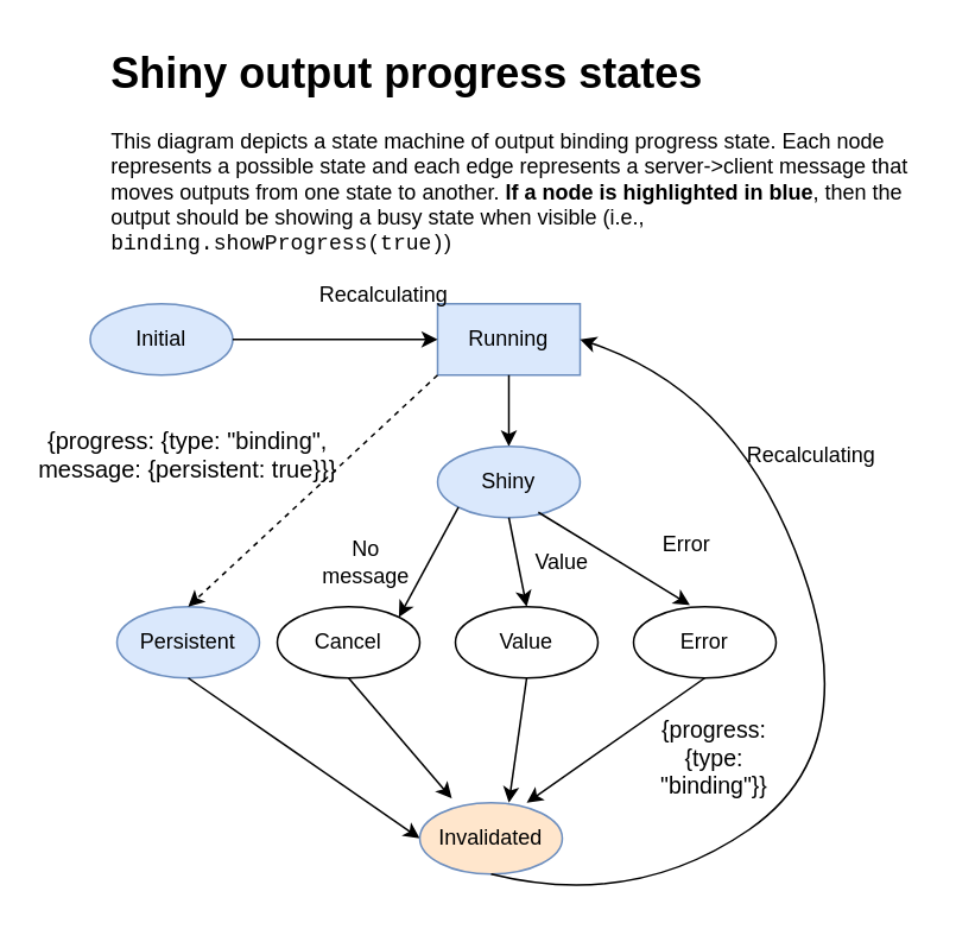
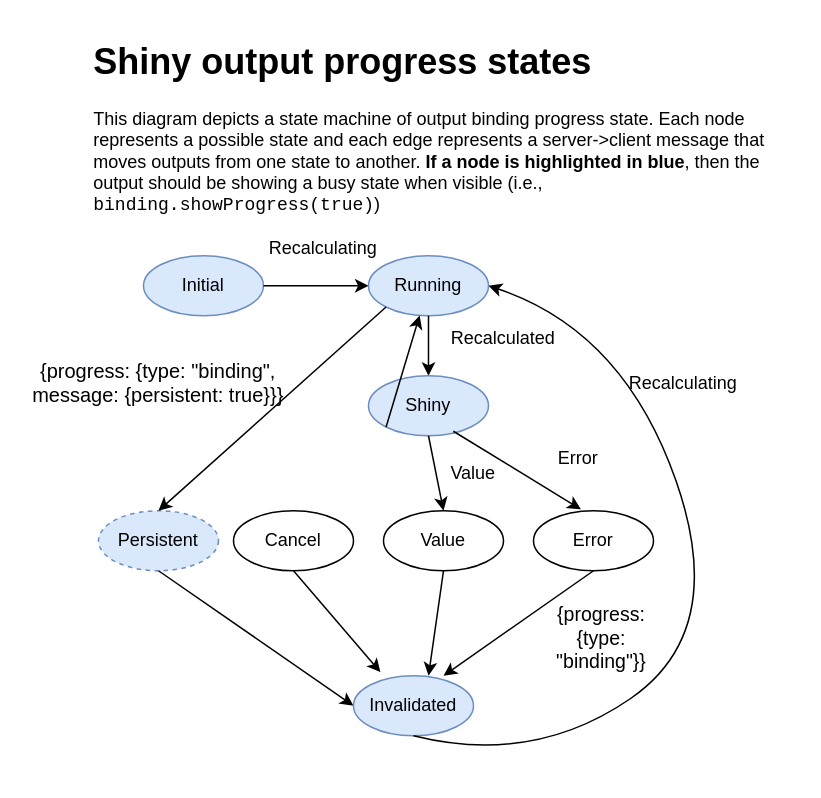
  <mxCell id="0" />
  <mxCell id="1" parent="0" />
- <mxCell id="2" value="Initial" style="ellipse;whiteSpace=wrap;html=1;fillColor=#dae8fc;strokeColor=#6c8ebf;" vertex="1" parent="1"><mxGeometry x="50" y="170" width="80" height="40" as="geometry" /></mxCell>
- <mxCell id="3" value="Running" style="whiteSpace=wrap;html=1;fillColor=#dae8fc;strokeColor=#6c8ebf;rounded=0;" vertex="1" parent="1"><mxGeometry x="245" y="170" width="80" height="40" as="geometry" /></mxCell>
+ <mxCell id="2" value="Initial" style="ellipse;whiteSpace=wrap;html=1;fillColor=#dae8fc;strokeColor=#6c8ebf;" vertex="1" parent="1"><mxGeometry x="95" y="170" width="80" height="40" as="geometry" /></mxCell>
+ <mxCell id="3" value="Running" style="ellipse;whiteSpace=wrap;html=1;fillColor=#dae8fc;strokeColor=#6c8ebf;" vertex="1" parent="1"><mxGeometry x="245" y="170" width="80" height="40" as="geometry" /></mxCell>
  <mxCell id="4" value="" style="endArrow=classic;html=1;rounded=0;exitX=1;exitY=0.5;exitDx=0;exitDy=0;entryX=0;entryY=0.5;entryDx=0;entryDy=0;" edge="1" parent="1" source="2" target="3"><mxGeometry width="50" height="50" relative="1" as="geometry"><mxPoint x="235" y="380" as="sourcePoint" /><mxPoint x="285" y="170" as="targetPoint" /></mxGeometry></mxCell>
  <mxCell id="5" value="Recalculating" style="text;html=1;align=center;verticalAlign=middle;whiteSpace=wrap;rounded=0;" vertex="1" parent="1"><mxGeometry x="185" y="150" width="60" height="30" as="geometry" /></mxCell>
  <mxCell id="6" value="" style="endArrow=classic;html=1;rounded=0;exitX=0.5;exitY=1;exitDx=0;exitDy=0;" edge="1" parent="1" source="3"><mxGeometry width="50" height="50" relative="1" as="geometry"><mxPoint x="295" y="120" as="sourcePoint" /><mxPoint x="285" y="250" as="targetPoint" /></mxGeometry></mxCell>
  <mxCell id="7" value="Shiny" style="ellipse;whiteSpace=wrap;html=1;fillColor=#dae8fc;strokeColor=#6c8ebf;" vertex="1" parent="1"><mxGeometry x="245" y="250" width="80" height="40" as="geometry" /></mxCell>
+ <mxCell id="8" value="Recalculated" style="text;html=1;align=center;verticalAlign=middle;whiteSpace=wrap;rounded=0;" vertex="1" parent="1"><mxGeometry x="305" y="210" width="60" height="30" as="geometry" /></mxCell>
  <mxCell id="9" value="" style="endArrow=classic;html=1;rounded=0;exitX=0.5;exitY=1;exitDx=0;exitDy=0;entryX=0.5;entryY=0;entryDx=0;entryDy=0;" edge="1" parent="1" source="7" target="10"><mxGeometry width="50" height="50" relative="1" as="geometry"><mxPoint x="295" y="220" as="sourcePoint" /><mxPoint x="285" y="340" as="targetPoint" /></mxGeometry></mxCell>
  <mxCell id="10" value="Value" style="ellipse;whiteSpace=wrap;html=1;" vertex="1" parent="1"><mxGeometry x="255" y="340" width="80" height="40" as="geometry" /></mxCell>
  <mxCell id="11" value="Error" style="ellipse;whiteSpace=wrap;html=1;" vertex="1" parent="1"><mxGeometry x="355" y="340" width="80" height="40" as="geometry" /></mxCell>
- <mxCell id="12" value="Persistent" style="ellipse;whiteSpace=wrap;html=1;fillColor=#dae8fc;strokeColor=#6c8ebf;" vertex="1" parent="1"><mxGeometry x="65" y="340" width="80" height="40" as="geometry" /></mxCell>
+ <mxCell id="12" value="Persistent" style="ellipse;whiteSpace=wrap;html=1;fillColor=#dae8fc;strokeColor=#6c8ebf;dashed=1;" vertex="1" parent="1"><mxGeometry x="65" y="340" width="80" height="40" as="geometry" /></mxCell>
  <mxCell id="13" value="Cancel" style="ellipse;whiteSpace=wrap;html=1;" vertex="1" parent="1"><mxGeometry x="155" y="340" width="80" height="40" as="geometry" /></mxCell>
  <mxCell id="14" value="&lt;span style=&quot;text-align: start; font-size: 10pt; font-family: Arial;&quot; data-sheets-userformat=&quot;{&amp;quot;2&amp;quot;:513,&amp;quot;3&amp;quot;:{&amp;quot;1&amp;quot;:0},&amp;quot;12&amp;quot;:0}&quot; data-sheets-value=&quot;{&amp;quot;1&amp;quot;:2,&amp;quot;2&amp;quot;:&amp;quot;{progress: {type: \&amp;quot;binding\&amp;quot;, message: {persistent: true}}}&amp;quot;}&quot; data-sheets-root=&quot;1&quot;&gt;{progress: {type: &quot;binding&quot;, message: {persistent: true}}}&lt;/span&gt;" style="text;html=1;align=center;verticalAlign=middle;whiteSpace=wrap;rounded=0;" vertex="1" parent="1"><mxGeometry x="20" y="240" width="170" height="30" as="geometry" /></mxCell>
  <mxCell id="15" value="" style="endArrow=classic;html=1;rounded=0;exitX=0.5;exitY=1;exitDx=0;exitDy=0;" edge="1" parent="1" source="10"><mxGeometry width="50" height="50" relative="1" as="geometry"><mxPoint x="295" y="300" as="sourcePoint" /><mxPoint x="285" y="450" as="targetPoint" /></mxGeometry></mxCell>
  <mxCell id="16" value="" style="endArrow=classic;html=1;rounded=0;exitX=0.5;exitY=1;exitDx=0;exitDy=0;" edge="1" parent="1" source="11"><mxGeometry width="50" height="50" relative="1" as="geometry"><mxPoint x="295" y="390" as="sourcePoint" /><mxPoint x="295" y="450" as="targetPoint" /></mxGeometry></mxCell>
  <mxCell id="17" value="" style="endArrow=classic;html=1;rounded=0;exitX=0.5;exitY=1;exitDx=0;exitDy=0;entryX=0;entryY=0.5;entryDx=0;entryDy=0;" edge="1" parent="1" source="12" target="18"><mxGeometry width="50" height="50" relative="1" as="geometry"><mxPoint x="305" y="400" as="sourcePoint" /><mxPoint x="265" y="440" as="targetPoint" /></mxGeometry></mxCell>
- <mxCell id="18" value="Invalidated" style="ellipse;whiteSpace=wrap;html=1;fillColor=#ffe6cc;strokeColor=#6c8ebf;" vertex="1" parent="1"><mxGeometry x="235" y="450" width="80" height="40" as="geometry" /></mxCell>
+ <mxCell id="18" value="Invalidated" style="ellipse;whiteSpace=wrap;html=1;fillColor=#dae8fc;strokeColor=#6c8ebf;" vertex="1" parent="1"><mxGeometry x="235" y="450" width="80" height="40" as="geometry" /></mxCell>
  <mxCell id="19" value="" style="curved=1;endArrow=classic;html=1;rounded=0;exitX=0.5;exitY=1;exitDx=0;exitDy=0;entryX=1;entryY=0.5;entryDx=0;entryDy=0;" edge="1" parent="1" source="18" target="3"><mxGeometry width="50" height="50" relative="1" as="geometry"><mxPoint x="235" y="380" as="sourcePoint" /><mxPoint x="285" y="330" as="targetPoint" /><Array as="points"><mxPoint x="355" y="510" /><mxPoint x="485" y="420" /><mxPoint x="415" y="220" /></Array></mxGeometry></mxCell>
  <mxCell id="20" value="Recalculating" style="text;html=1;align=center;verticalAlign=middle;whiteSpace=wrap;rounded=0;" vertex="1" parent="1"><mxGeometry x="425" y="240" width="60" height="30" as="geometry" /></mxCell>
- <mxCell id="21" value="" style="endArrow=classic;html=1;rounded=0;exitX=0;exitY=1;exitDx=0;exitDy=0;entryX=0.5;entryY=0;entryDx=0;entryDy=0;dashed=1;" edge="1" parent="1" source="3" target="12"><mxGeometry width="50" height="50" relative="1" as="geometry"><mxPoint x="295" y="300" as="sourcePoint" /><mxPoint x="295" y="350" as="targetPoint" /></mxGeometry></mxCell>
+ <mxCell id="21" value="" style="endArrow=classic;html=1;rounded=0;exitX=0;exitY=1;exitDx=0;exitDy=0;entryX=0.5;entryY=0;entryDx=0;entryDy=0;" edge="1" parent="1" source="3" target="12"><mxGeometry width="50" height="50" relative="1" as="geometry"><mxPoint x="295" y="300" as="sourcePoint" /><mxPoint x="295" y="350" as="targetPoint" /></mxGeometry></mxCell>
  <mxCell id="22" value="" style="endArrow=classic;html=1;rounded=0;exitX=0.707;exitY=0.925;exitDx=0;exitDy=0;entryX=0.395;entryY=-0.025;entryDx=0;entryDy=0;entryPerimeter=0;exitPerimeter=0;" edge="1" parent="1" source="7" target="11"><mxGeometry width="50" height="50" relative="1" as="geometry"><mxPoint x="305" y="310" as="sourcePoint" /><mxPoint x="305" y="360" as="targetPoint" /></mxGeometry></mxCell>
- <mxCell id="23" value="" style="endArrow=classic;html=1;rounded=0;exitX=0;exitY=1;exitDx=0;exitDy=0;entryX=1;entryY=0;entryDx=0;entryDy=0;" edge="1" parent="1" source="7" target="13"><mxGeometry width="50" height="50" relative="1" as="geometry"><mxPoint x="315" y="320" as="sourcePoint" /><mxPoint x="315" y="370" as="targetPoint" /></mxGeometry></mxCell>
+ <mxCell id="23" value="" style="endArrow=classic;html=1;rounded=0;exitX=0;exitY=1;exitDx=0;exitDy=0;" edge="1" parent="1" source="7" target="3"><mxGeometry width="50" height="50" relative="1" as="geometry"><mxPoint x="315" y="320" as="sourcePoint" /><mxPoint x="315" y="370" as="targetPoint" /></mxGeometry></mxCell>
  <mxCell id="24" value="Value" style="text;html=1;align=center;verticalAlign=middle;whiteSpace=wrap;rounded=0;" vertex="1" parent="1"><mxGeometry x="285" y="300" width="60" height="30" as="geometry" /></mxCell>
  <mxCell id="25" value="Error" style="text;html=1;align=center;verticalAlign=middle;whiteSpace=wrap;rounded=0;" vertex="1" parent="1"><mxGeometry x="355" y="290" width="60" height="30" as="geometry" /></mxCell>
- <mxCell id="26" value="No message" style="text;html=1;align=center;verticalAlign=middle;whiteSpace=wrap;rounded=0;" vertex="1" parent="1"><mxGeometry x="175" y="300" width="60" height="30" as="geometry" /></mxCell>
  <mxCell id="27" value="" style="endArrow=classic;html=1;rounded=0;exitX=0.5;exitY=1;exitDx=0;exitDy=0;entryX=0.225;entryY=-0.06;entryDx=0;entryDy=0;entryPerimeter=0;" edge="1" parent="1" source="13" target="18"><mxGeometry width="50" height="50" relative="1" as="geometry"><mxPoint x="205" y="390" as="sourcePoint" /><mxPoint x="275" y="458" as="targetPoint" /></mxGeometry></mxCell>
  <mxCell id="28" value="&lt;span style=&quot;font-family: Arial; font-size: 13px; text-align: left; white-space: pre-wrap; background-color: rgb(255, 255, 255);&quot;&gt;{progress: {type: &quot;binding&quot;}}&lt;/span&gt;" style="text;html=1;align=center;verticalAlign=middle;resizable=0;points=[];autosize=1;strokeColor=none;fillColor=none;" vertex="1" parent="1"><mxGeometry x="310" y="410" width="180" height="30" as="geometry" /></mxCell>
  <mxCell id="29" value="&lt;h1 style=&quot;margin-top: 0px;&quot;&gt;Shiny output progress states&lt;/h1&gt;&lt;p&gt;This diagram depicts a state machine of output binding progress state. Each node represents a possible state and each edge represents a server-&amp;gt;client message that moves outputs from one state to another. &lt;b&gt;If a node is highlighted in blue&lt;/b&gt;, then the output should be showing a busy state when visible (i.e., &lt;font face=&quot;Courier New&quot;&gt;binding.showProgress(true)&lt;/font&gt;)&lt;/p&gt;" style="text;html=1;whiteSpace=wrap;overflow=hidden;rounded=0;" vertex="1" parent="1"><mxGeometry x="60" y="20" width="465" height="120" as="geometry" /></mxCell>
